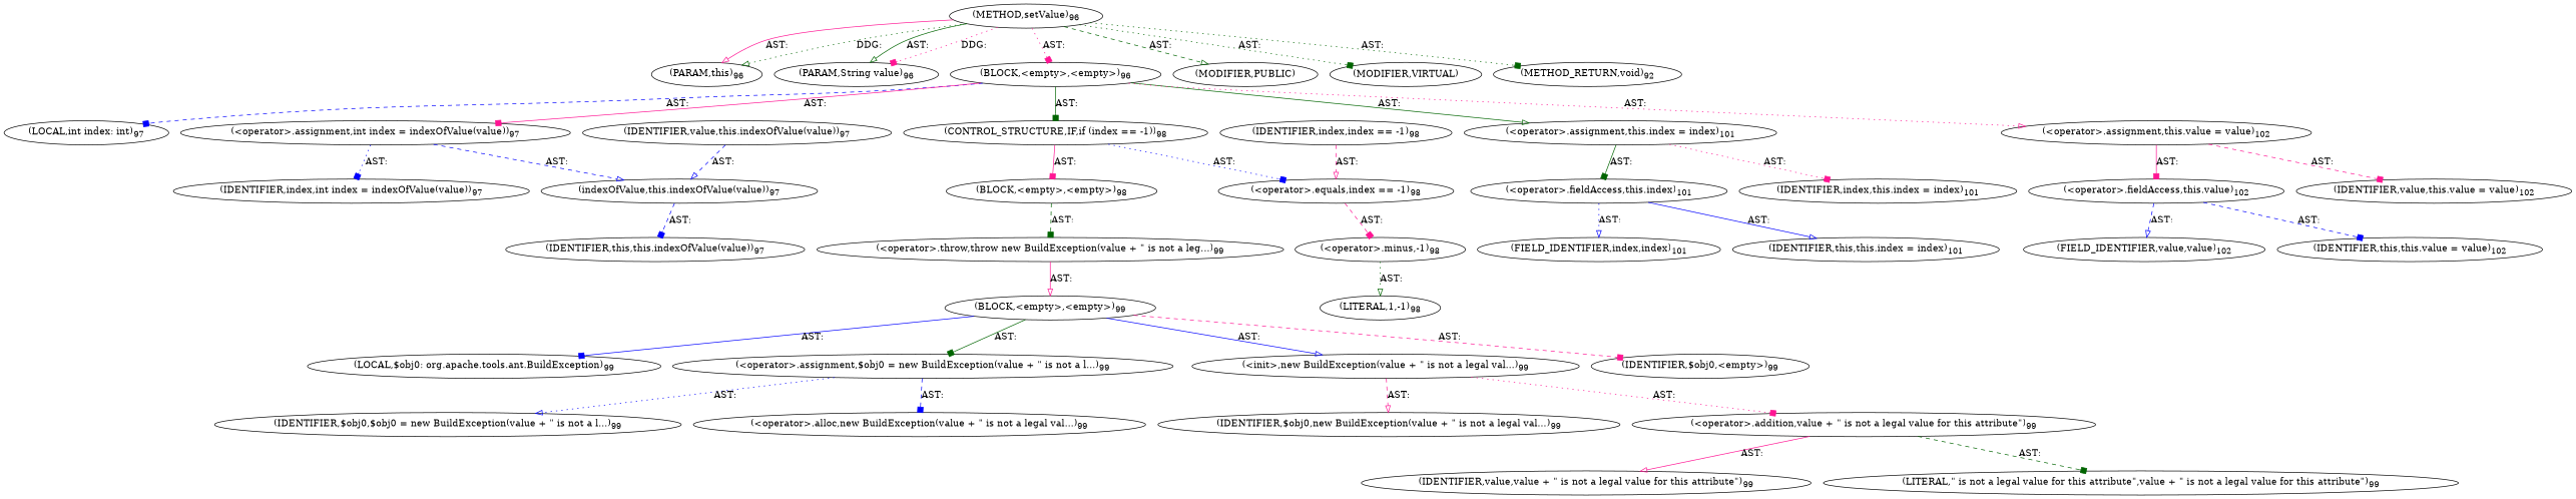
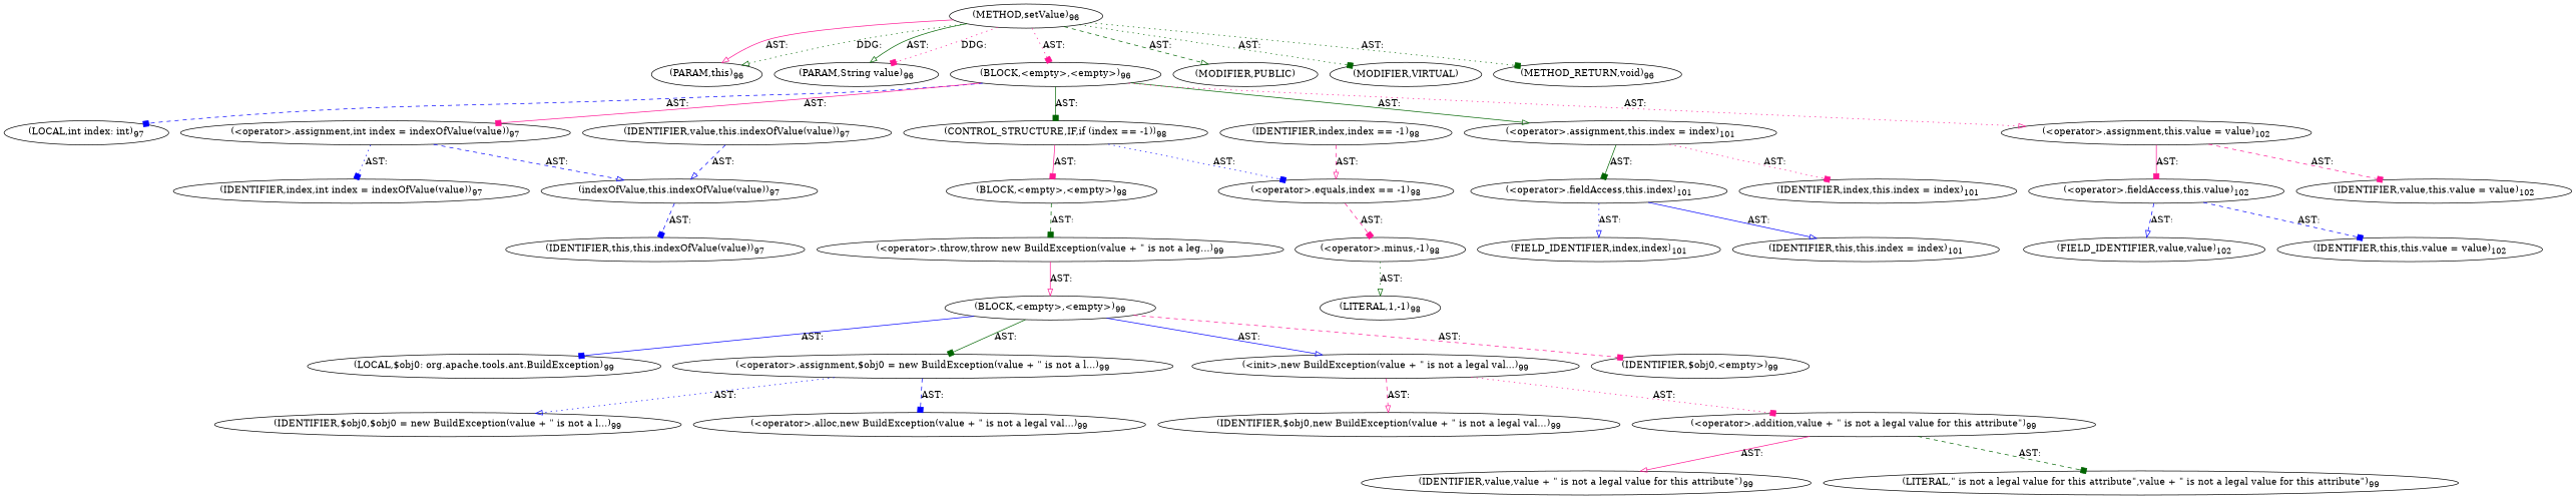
  digraph {
    edge [arrowhead=box color=deeppink style=dashed]
    n1 [label=<(METHOD,setValue)<SUB>96</SUB>>]
    n2 [label=<(PARAM,this)<SUB>96</SUB>>]
    n3 [label=<(PARAM,String value)<SUB>96</SUB>>]
    n4 [label=<(BLOCK,&lt;empty&gt;,&lt;empty&gt;)<SUB>96</SUB>>]
    n5 [label=<(MODIFIER,PUBLIC)>]
    n6 [label=<(MODIFIER,VIRTUAL)>]
-   n7 [label=<(METHOD_RETURN,void)<SUB>92</SUB>>]
+   n7 [label=<(METHOD_RETURN,void)<SUB>96</SUB>>]
    n8 [label=<(LOCAL,int index: int)<SUB>97</SUB>>]
    n9 [label=<(&lt;operator&gt;.assignment,int index = indexOfValue(value))<SUB>97</SUB>>]
    n10 [label=<(CONTROL_STRUCTURE,IF,if (index == -1))<SUB>98</SUB>>]
    n11 [label=<(&lt;operator&gt;.assignment,this.index = index)<SUB>101</SUB>>]
    n12 [label=<(&lt;operator&gt;.assignment,this.value = value)<SUB>102</SUB>>]
    n13 [label=<(IDENTIFIER,index,int index = indexOfValue(value))<SUB>97</SUB>>]
    n14 [label=<(indexOfValue,this.indexOfValue(value))<SUB>97</SUB>>]
    n15 [label=<(&lt;operator&gt;.equals,index == -1)<SUB>98</SUB>>]
    n16 [label=<(BLOCK,&lt;empty&gt;,&lt;empty&gt;)<SUB>98</SUB>>]
    n17 [label=<(&lt;operator&gt;.fieldAccess,this.index)<SUB>101</SUB>>]
    n18 [label=<(IDENTIFIER,index,this.index = index)<SUB>101</SUB>>]
    n19 [label=<(&lt;operator&gt;.fieldAccess,this.value)<SUB>102</SUB>>]
    n20 [label=<(IDENTIFIER,value,this.value = value)<SUB>102</SUB>>]
    n21 [label=<(IDENTIFIER,this,this.indexOfValue(value))<SUB>97</SUB>>]
    n22 [label=<(IDENTIFIER,value,this.indexOfValue(value))<SUB>97</SUB>>]
    n23 [label=<(&lt;operator&gt;.minus,-1)<SUB>98</SUB>>]
    n24 [label=<(&lt;operator&gt;.throw,throw new BuildException(value + &quot; is not a leg...)<SUB>99</SUB>>]
    n25 [label=<(IDENTIFIER,index,index == -1)<SUB>98</SUB>>]
    n26 [label=<(LITERAL,1,-1)<SUB>98</SUB>>]
    n27 [label=<(BLOCK,&lt;empty&gt;,&lt;empty&gt;)<SUB>99</SUB>>]
    n28 [label=<(LOCAL,$obj0: org.apache.tools.ant.BuildException)<SUB>99</SUB>>]
    n29 [label=<(&lt;operator&gt;.assignment,$obj0 = new BuildException(value + &quot; is not a l...)<SUB>99</SUB>>]
    n30 [label=<(&lt;init&gt;,new BuildException(value + &quot; is not a legal val...)<SUB>99</SUB>>]
    n31 [label=<(IDENTIFIER,$obj0,&lt;empty&gt;)<SUB>99</SUB>>]
    n32 [label=<(IDENTIFIER,$obj0,$obj0 = new BuildException(value + &quot; is not a l...)<SUB>99</SUB>>]
    n33 [label=<(&lt;operator&gt;.alloc,new BuildException(value + &quot; is not a legal val...)<SUB>99</SUB>>]
    n34 [label=<(IDENTIFIER,$obj0,new BuildException(value + &quot; is not a legal val...)<SUB>99</SUB>>]
    n35 [label=<(&lt;operator&gt;.addition,value + &quot; is not a legal value for this attribute&quot;)<SUB>99</SUB>>]
    n36 [label=<(IDENTIFIER,value,value + &quot; is not a legal value for this attribute&quot;)<SUB>99</SUB>>]
    n37 [label=<(LITERAL,&quot; is not a legal value for this attribute&quot;,value + &quot; is not a legal value for this attribute&quot;)<SUB>99</SUB>>]
    n38 [label=<(IDENTIFIER,this,this.index = index)<SUB>101</SUB>>]
    n39 [label=<(FIELD_IDENTIFIER,index,index)<SUB>101</SUB>>]
    n40 [label=<(IDENTIFIER,this,this.value = value)<SUB>102</SUB>>]
    n41 [label=<(FIELD_IDENTIFIER,value,value)<SUB>102</SUB>>]
    n1 -> n2 [arrowhead=onormal label="AST: " style=solid]
    n1 -> n2 [arrowhead=onormal color=darkgreen label="DDG: " style=dotted]
    n1 -> n3 [arrowhead=onormal color=darkgreen label="AST: " style=solid]
    n1 -> n3 [label="DDG: " style=dotted]
    n1 -> n4 [label="AST: " style=dotted]
    n1 -> n5 [arrowhead=onormal color=darkgreen label="AST: "]
    n1 -> n6 [color=darkgreen label="AST: " style=dotted]
    n1 -> n7 [color=darkgreen label="AST: " style=dotted]
    n4 -> n8 [color=blue label="AST: "]
    n4 -> n9 [label="AST: " style=solid]
    n4 -> n10 [color=darkgreen label="AST: " style=solid]
    n4 -> n11 [arrowhead=onormal color=darkgreen label="AST: " style=solid]
    n4 -> n12 [arrowhead=onormal label="AST: " style=dotted]
    n9 -> n13 [color=blue label="AST: " style=dotted]
    n9 -> n14 [arrowhead=onormal color=blue label="AST: "]
    n10 -> n15 [color=blue label="AST: " style=dotted]
    n10 -> n16 [label="AST: " style=solid]
    n11 -> n17 [color=darkgreen label="AST: " style=solid]
    n11 -> n18 [label="AST: " style=dotted]
    n12 -> n19 [label="AST: " style=solid]
    n12 -> n20 [label="AST: "]
    n14 -> n21 [color=blue label="AST: "]
    n15 -> n23 [label="AST: "]
    n16 -> n24 [color=darkgreen label="AST: "]
    n17 -> n38 [arrowhead=onormal color=blue label="AST: " style=solid]
    n17 -> n39 [arrowhead=onormal color=blue label="AST: " style=dotted]
    n19 -> n40 [color=blue label="AST: "]
    n19 -> n41 [arrowhead=onormal color=blue label="AST: "]
    n22 -> n14 [arrowhead=onormal color=blue label="AST: "]
    n23 -> n26 [arrowhead=onormal color=darkgreen label="AST: " style=dotted]
    n24 -> n27 [arrowhead=onormal label="AST: " style=solid]
    n25 -> n15 [arrowhead=onormal label="AST: "]
    n27 -> n28 [color=blue label="AST: " style=solid]
    n27 -> n29 [color=darkgreen label="AST: " style=solid]
    n27 -> n30 [arrowhead=onormal color=blue label="AST: " style=solid]
    n27 -> n31 [label="AST: "]
    n29 -> n32 [arrowhead=onormal color=blue label="AST: " style=dotted]
    n29 -> n33 [color=blue label="AST: "]
    n30 -> n34 [arrowhead=onormal label="AST: "]
    n30 -> n35 [label="AST: " style=dotted]
    n35 -> n36 [arrowhead=onormal label="AST: " style=solid]
    n35 -> n37 [color=darkgreen label="AST: "]
  }
